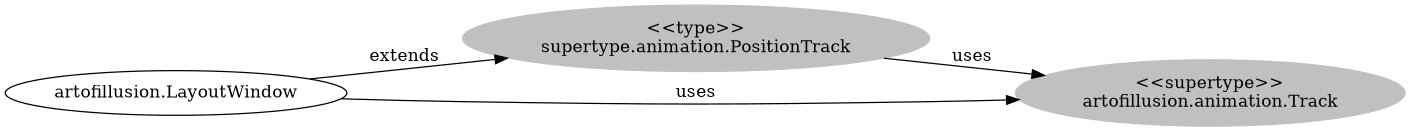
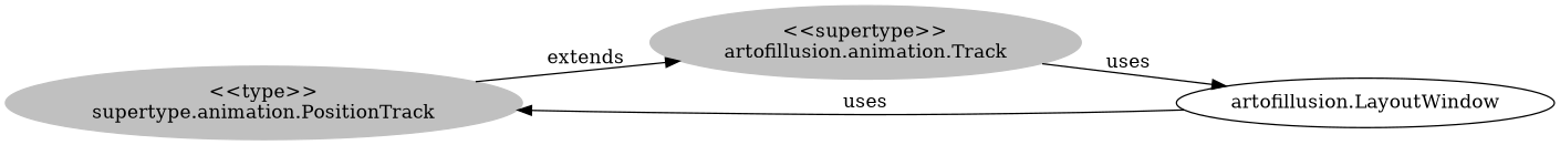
  digraph {
    fontname="DejaVu Serif"
    rankdir=LR
    node [color=grey fontname="DejaVu Serif" style=filled]
    edge [fontname="DejaVu Serif"]
    n1 [label="<<type>>\nsupertype.animation.PositionTrack"]
    n2 [label="<<supertype>>\nartofillusion.animation.Track"]
    n3 [label="artofillusion.LayoutWindow" color="" style=""]
-   n1 -> n2 [label=uses]
-   n3 -> n2 [label=uses]
-   n3 -> n1 [label=extends]
+   n1 -> n2 [label=extends]
+   n2 -> n3 [label=uses]
+   n3 -> n1 [label=uses]
  }
